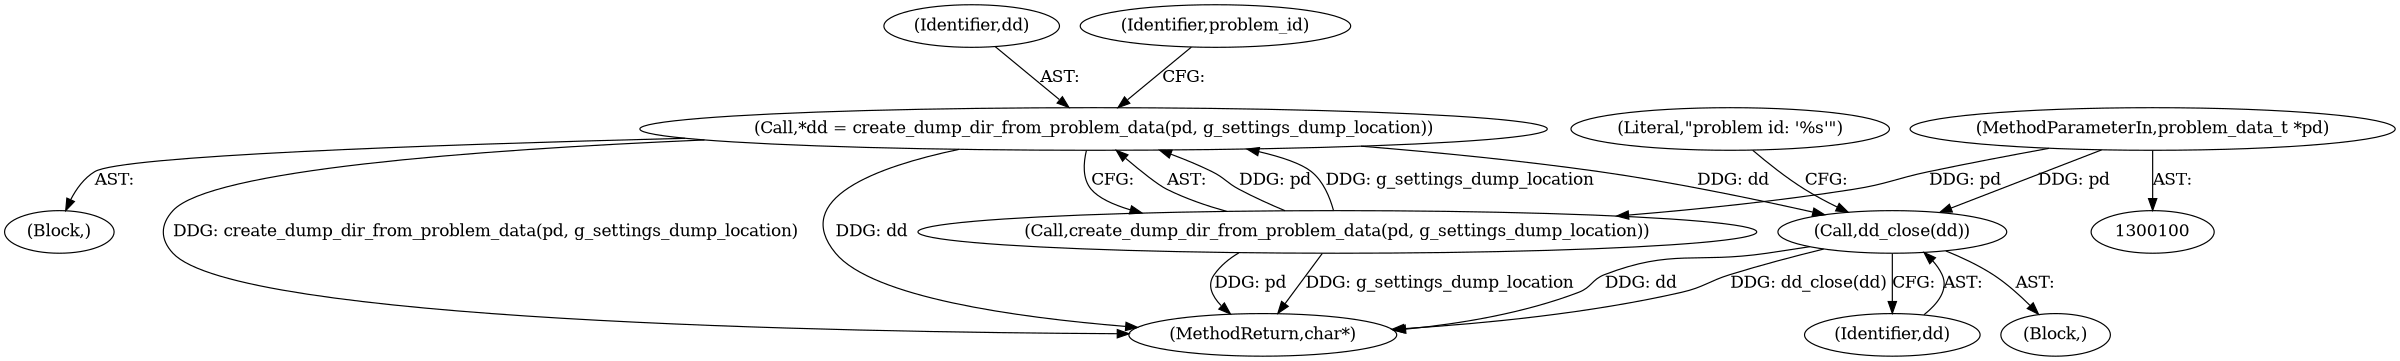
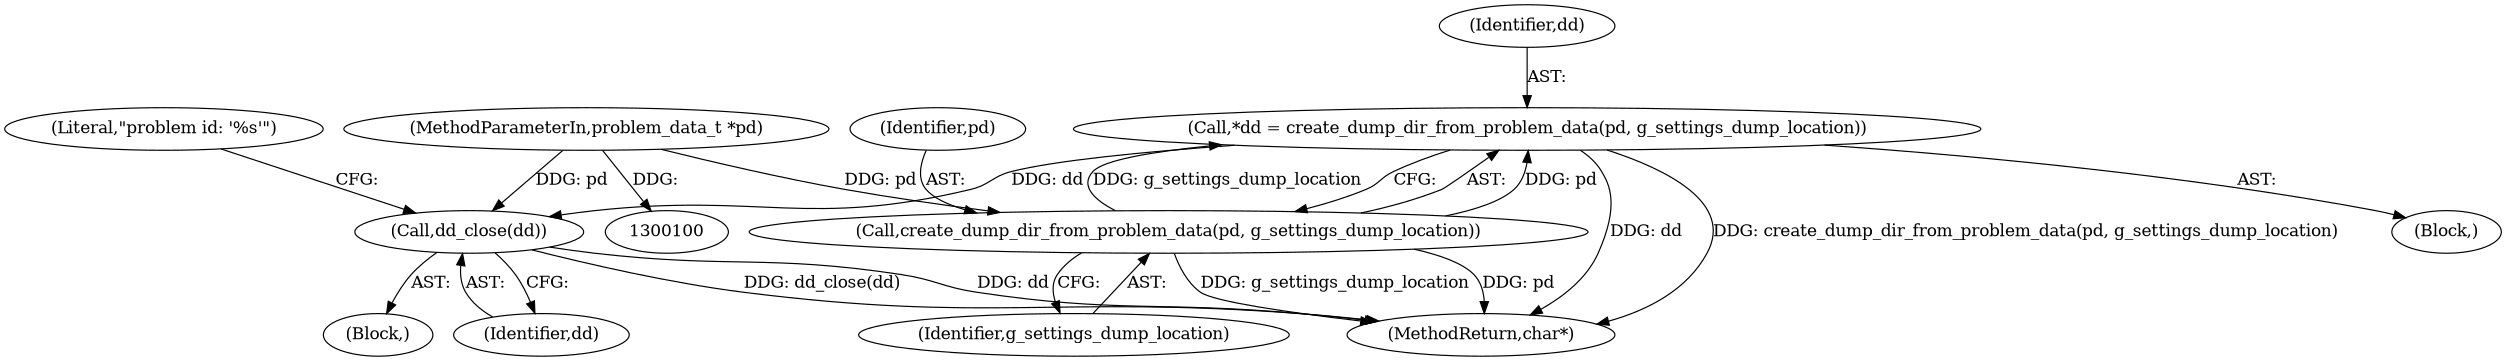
  digraph {
    fontname="DejaVu Serif"
    node [fontname="DejaVu Serif"]
    edge [fontname="DejaVu Serif"]
    n1 [label="(Call,dd_close(dd))"]
    n2 [label="(MethodReturn,char*)"]
    n3 [label="(Block,)"]
    n4 [label="(Identifier,dd)"]
    n5 [label="(Call,*dd = create_dump_dir_from_problem_data(pd, g_settings_dump_location))"]
    n6 [label="(Call,create_dump_dir_from_problem_data(pd, g_settings_dump_location))"]
    n7 [label="(Block,)"]
+   n8 [label="(Identifier,g_settings_dump_location)"]
    n9 [label="(MethodParameterIn,problem_data_t *pd)"]
    n10 [label=1300100]
    n11 [label="(Identifier,dd)"]
-   n12 [label="(Identifier,problem_id)"]
+   n13 [label="(Identifier,pd)"]
    n14 [label="(Literal,\"problem id: '%s'\")"]
    n1 -> n2 [label="DDG: dd_close(dd)"]
    n1 -> n2 [label="DDG: dd"]
    n1 -> n3 [label="AST: "]
    n1 -> n4 [label="CFG: "]
    n4 -> n1 [label="AST: "]
    n5 -> n1 [label="DDG: dd"]
    n5 -> n2 [label="DDG: create_dump_dir_from_problem_data(pd, g_settings_dump_location)"]
    n5 -> n2 [label="DDG: dd"]
    n5 -> n6 [label="CFG: "]
    n5 -> n7 [label="AST: "]
    n6 -> n2 [label="DDG: pd"]
    n6 -> n2 [label="DDG: g_settings_dump_location"]
    n6 -> n5 [label="AST: "]
    n6 -> n5 [label="DDG: pd"]
    n6 -> n5 [label="DDG: g_settings_dump_location"]
+   n6 -> n8 [label="CFG: "]
+   n8 -> n6 [label="AST: "]
    n9 -> n1 [label="DDG: pd"]
    n9 -> n6 [label="DDG: pd"]
-   n9 -> n10 [label="AST: "]
+   n9 -> n10 [label="DDG: "]
    n11 -> n5 [label="AST: "]
-   n12 -> n5 [label="CFG: "]
+   n13 -> n6 [label="AST: "]
    n14 -> n1 [label="CFG: "]
  }
